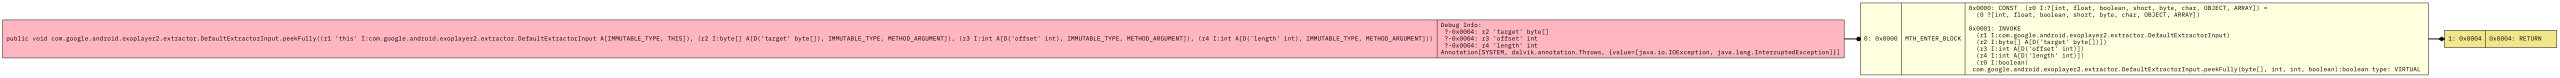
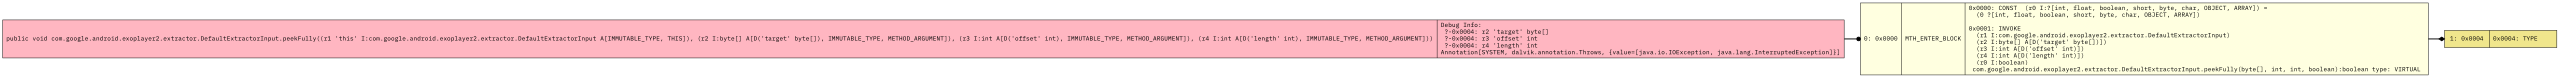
  digraph {
    rankdir=LR
    fontname="IBM Plex Mono"
    node [shape=record style=filled fontname="IBM Plex Mono"]
    edge [style=bold fontname="IBM Plex Mono"]
    n1 [label="{0\:\ 0x0000|MTH_ENTER_BLOCK\l|0x0000: CONST  (r0 I:?[int, float, boolean, short, byte, char, OBJECT, ARRAY]) = \l  (0 ?[int, float, boolean, short, byte, char, OBJECT, ARRAY])\l \l0x0001: INVOKE  \l  (r1 I:com.google.android.exoplayer2.extractor.DefaultExtractorInput)\l  (r2 I:byte[] A[D('target' byte[])])\l  (r3 I:int A[D('offset' int)])\l  (r4 I:int A[D('length' int)])\l  (r0 I:boolean)\l com.google.android.exoplayer2.extractor.DefaultExtractorInput.peekFully(byte[], int, int, boolean):boolean type: VIRTUAL \l}" fillcolor=lightyellow]
-   n2 [label="{1\:\ 0x0004|0x0004: RETURN   \l}" fillcolor=khaki]
+   n2 [label="{1\:\ 0x0004|0x0004: TYPE   \l}" fillcolor=khaki]
    n3 [label="{public void com.google.android.exoplayer2.extractor.DefaultExtractorInput.peekFully((r1 'this' I:com.google.android.exoplayer2.extractor.DefaultExtractorInput A[IMMUTABLE_TYPE, THIS]), (r2 I:byte[] A[D('target' byte[]), IMMUTABLE_TYPE, METHOD_ARGUMENT]), (r3 I:int A[D('offset' int), IMMUTABLE_TYPE, METHOD_ARGUMENT]), (r4 I:int A[D('length' int), IMMUTABLE_TYPE, METHOD_ARGUMENT]))  | Debug Info:\l  ?\-0x0004: r2 'target' byte[]\l  ?\-0x0004: r3 'offset' int\l  ?\-0x0004: r4 'length' int\lAnnotation[SYSTEM, dalvik.annotation.Throws, \{value=[java.io.IOException, java.lang.InterruptedException]\}]\l}" fillcolor=lightpink]
    n1 -> n2 [arrowhead=diamond]
    n3 -> n1 [arrowhead=dot]
  }
